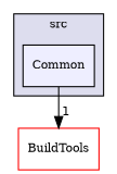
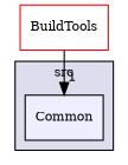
  digraph {
    compound=true
    fontname="DejaVu Serif"
    node [fontname="DejaVu Serif" fontsize=10 shape=box style=filled]
    n1 [fillcolor="#eeeeff" label=Common pencolor=black]
    n2 [color=red fillcolor=white label=BuildTools]
    subgraph cluster_1 {
      bgcolor="#ddddee"
      fontsize=10
      label=src
      pencolor=black
      n1
    }
-   n1 -> n2 [headlabel=1 labeldistance=1.5 labelfontname=Helvetica labelfontsize=10 fontname="DejaVu Serif"]
+   n2 -> n1 [headlabel=1 labeldistance=1.5 labelfontname=Helvetica labelfontsize=10 fontname="DejaVu Serif"]
  }
